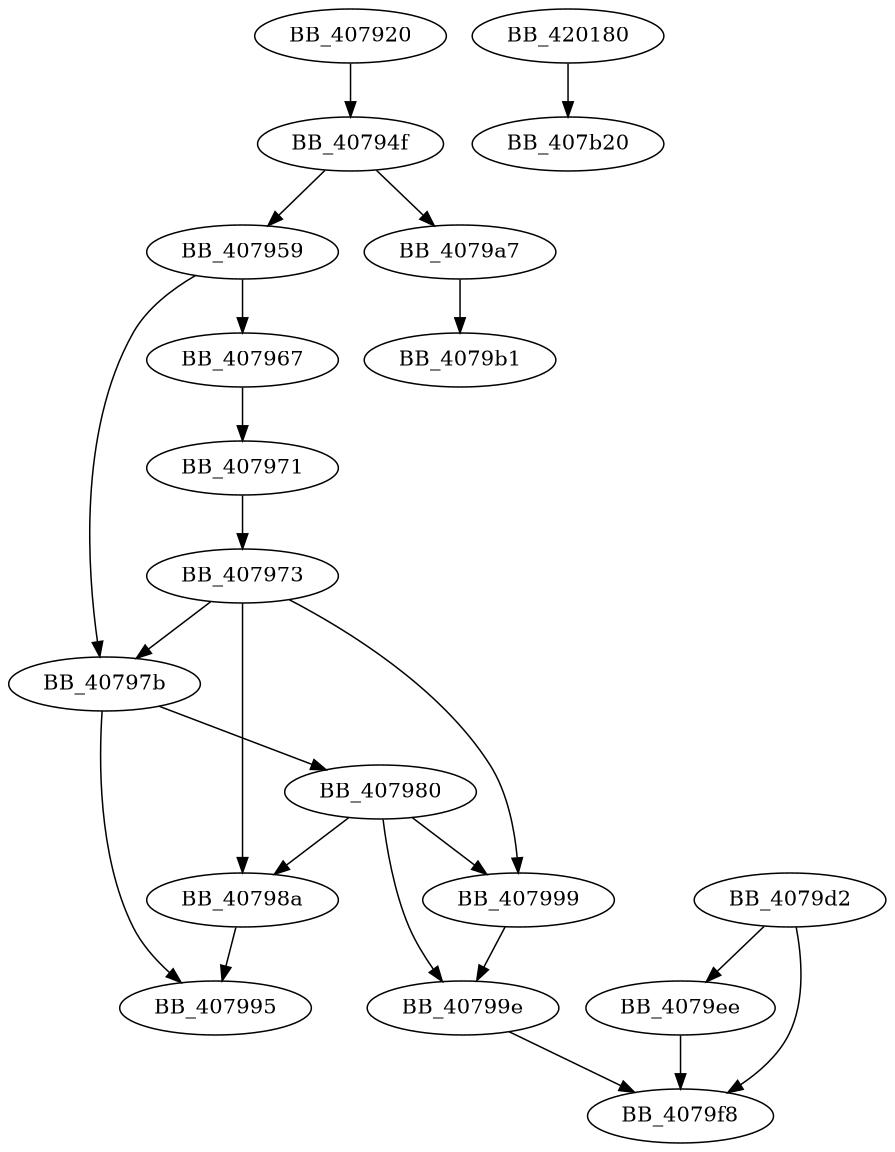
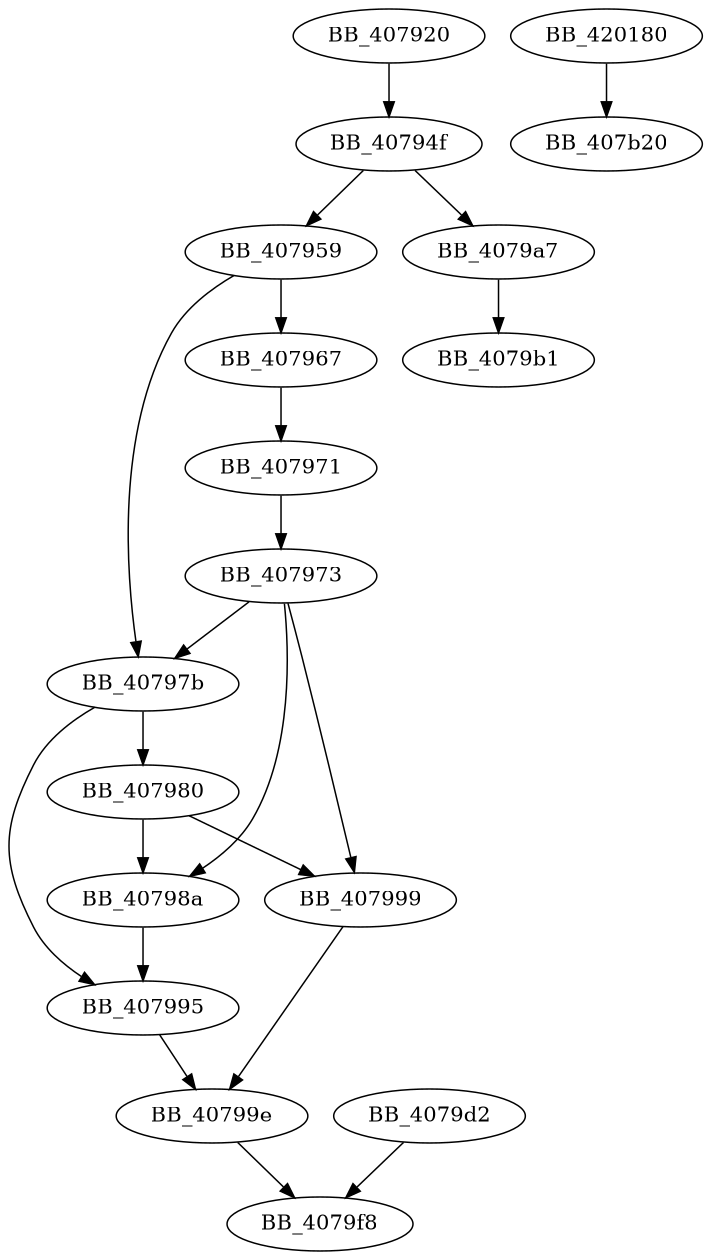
  digraph {
    BB_407920
    BB_40794f
    BB_407959
    BB_4079a7
    BB_407967
    BB_40797b
    BB_4079b1
    BB_407971
    BB_407973
    BB_407999
    BB_40798a
    BB_407980
    BB_407995
    BB_40799e
    BB_4079f8
    BB_4079d2
-   BB_4079ee
    BB_420180
    BB_407b20
    BB_407920 -> BB_40794f
    BB_40794f -> BB_407959
    BB_40794f -> BB_4079a7
    BB_407959 -> BB_407967
    BB_407959 -> BB_40797b
    BB_4079a7 -> BB_4079b1
    BB_407967 -> BB_407971
    BB_40797b -> BB_407980
    BB_40797b -> BB_407995
    BB_407971 -> BB_407973
    BB_407973 -> BB_40797b
    BB_407973 -> BB_407999
    BB_407973 -> BB_40798a
    BB_407999 -> BB_40799e
    BB_40798a -> BB_407995
    BB_407980 -> BB_407999
    BB_407980 -> BB_40798a
-   BB_407980 -> BB_40799e
+   BB_407995 -> BB_40799e
    BB_40799e -> BB_4079f8
    BB_4079d2 -> BB_4079f8
-   BB_4079d2 -> BB_4079ee
-   BB_4079ee -> BB_4079f8
    BB_420180 -> BB_407b20
  }
